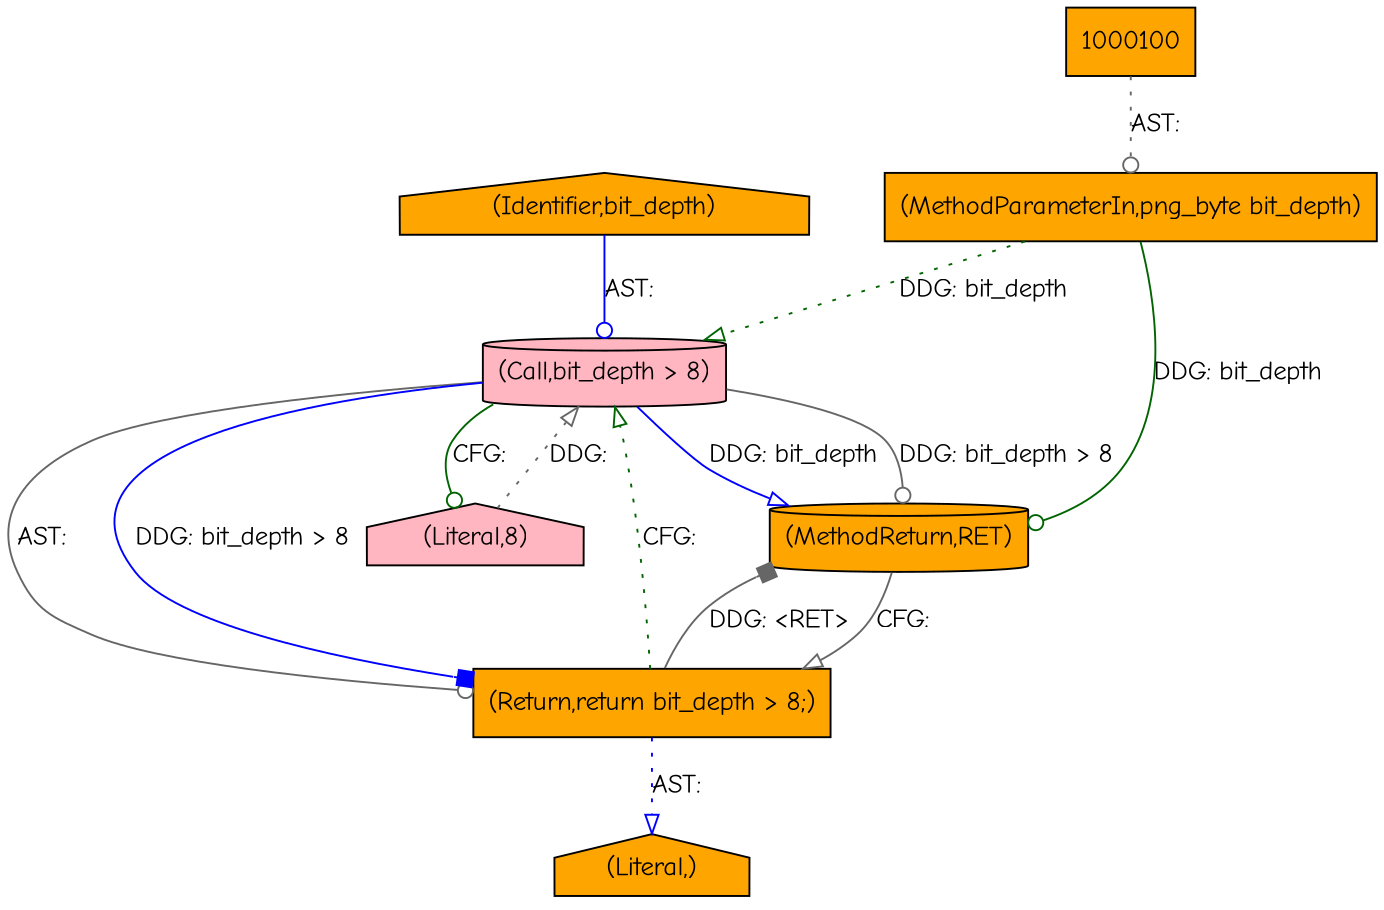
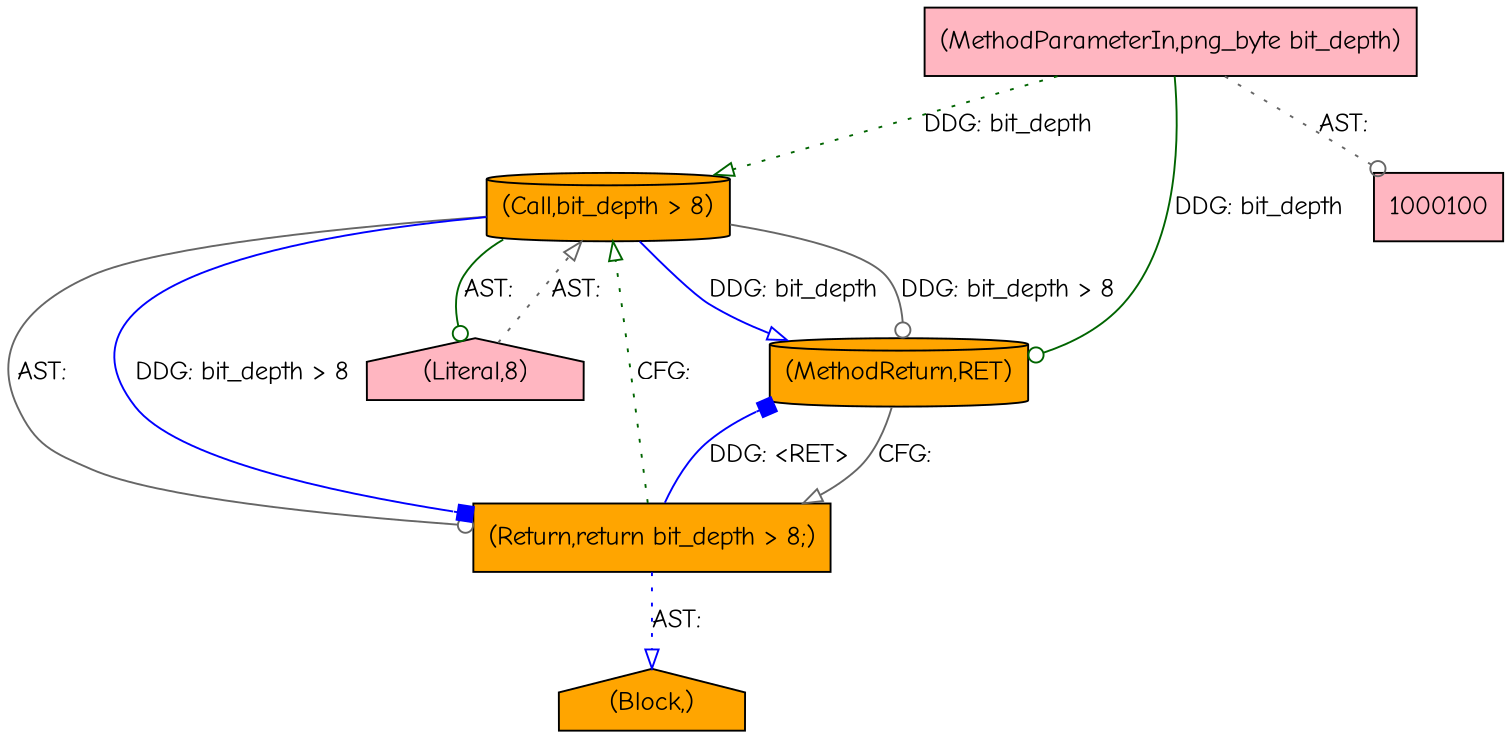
  digraph {
    fontname="Comic Neue"
    node [fillcolor=orange fontname="Comic Neue" shape=box style=filled]
    edge [arrowhead=onormal color=gray40 fontname="Comic Neue" style=solid]
-   n1 [label="(MethodParameterIn,png_byte bit_depth)"]
-   n2 [fillcolor=lightpink label="(Call,bit_depth > 8)" shape=cylinder]
+   n1 [fillcolor=lightpink label="(MethodParameterIn,png_byte bit_depth)"]
+   n2 [label="(Call,bit_depth > 8)" shape=cylinder]
    n3 [label="(MethodReturn,RET)" shape=cylinder]
-   1000100
+   1000100 [fillcolor=lightpink]
    n5 [label="(Return,return bit_depth > 8;)"]
    n6 [fillcolor=lightpink label="(Literal,8)" shape=house]
-   n7 [label="(Literal,)" shape=house]
-   n8 [label="(Identifier,bit_depth)" shape=house]
+   n7 [label="(Block,)" shape=house]
    n1 -> n2 [color=darkgreen label="DDG: bit_depth" style=dotted]
    n1 -> n3 [arrowhead=odot color=darkgreen label="DDG: bit_depth"]
-   1000100 -> n1 [arrowhead=odot label="AST: " style=dotted]
+   n1 -> 1000100 [arrowhead=odot label="AST: " style=dotted]
    n2 -> n3 [arrowhead=odot label="DDG: bit_depth > 8"]
    n2 -> n3 [color=blue label="DDG: bit_depth"]
    n2 -> n5 [arrowhead=odot label="AST: "]
    n2 -> n5 [arrowhead=box color=blue label="DDG: bit_depth > 8"]
-   n2 -> n6 [arrowhead=odot color=darkgreen label="CFG: "]
+   n2 -> n6 [arrowhead=odot color=darkgreen label="AST: "]
    n3 -> n5 [label="CFG: "]
    n5 -> n2 [color=darkgreen label="CFG: " style=dotted]
-   n5 -> n3 [arrowhead=box label="DDG: <RET>"]
+   n5 -> n3 [arrowhead=box color=blue label="DDG: <RET>"]
    n5 -> n7 [color=blue label="AST: " style=dotted]
-   n6 -> n2 [label="DDG: " style=dotted]
-   n8 -> n2 [arrowhead=odot color=blue label="AST: "]
+   n6 -> n2 [label="AST: " style=dotted]
  }
